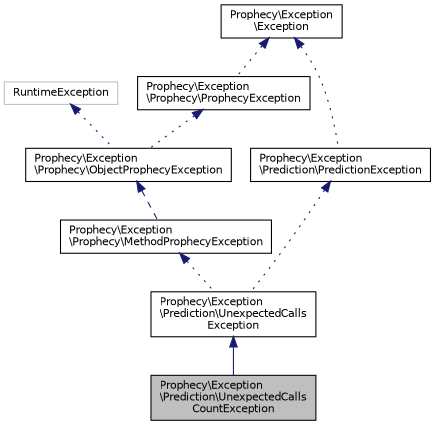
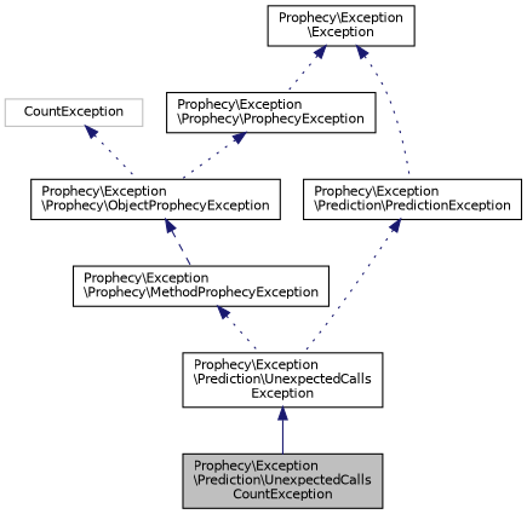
  digraph {
    rankdir=TB
    node [color=black fillcolor=white fontname=Helvetica fontsize=10 shape=record style=filled]
    edge [color=midnightblue dir=back fontname=Helvetica fontsize=10 labelfontname=Helvetica labelfontsize=10 style=dotted]
    n1 [fillcolor=grey75 fontcolor=black height=0.2 label="Prophecy\\Exception\l\\Prediction\\UnexpectedCalls\lCountException" width=0.4]
    n2 [height=0.2 label="Prophecy\\Exception\l\\Prediction\\UnexpectedCalls\lException" width=0.4]
    n3 [height=0.2 label="Prophecy\\Exception\l\\Prophecy\\MethodProphecyException" width=0.4]
    n4 [height=0.2 label="Prophecy\\Exception\l\\Prophecy\\ObjectProphecyException" width=0.4]
-   n5 [color=grey75 height=0.2 label=RuntimeException width=0.4]
+   n5 [color=grey75 height=0.2 label=CountException width=0.4]
    n6 [height=0.2 label="Prophecy\\Exception\l\\Prophecy\\ProphecyException" width=0.4]
    n7 [height=0.2 label="Prophecy\\Exception\l\\Exception" width=0.4]
    n8 [height=0.2 label="Prophecy\\Exception\l\\Prediction\\PredictionException" width=0.4]
    n2 -> n1 [style=solid]
    n3 -> n2
    n4 -> n3 [style=dashed]
    n5 -> n4
    n6 -> n4
    n7 -> n6
    n7 -> n8
    n8 -> n2
  }
